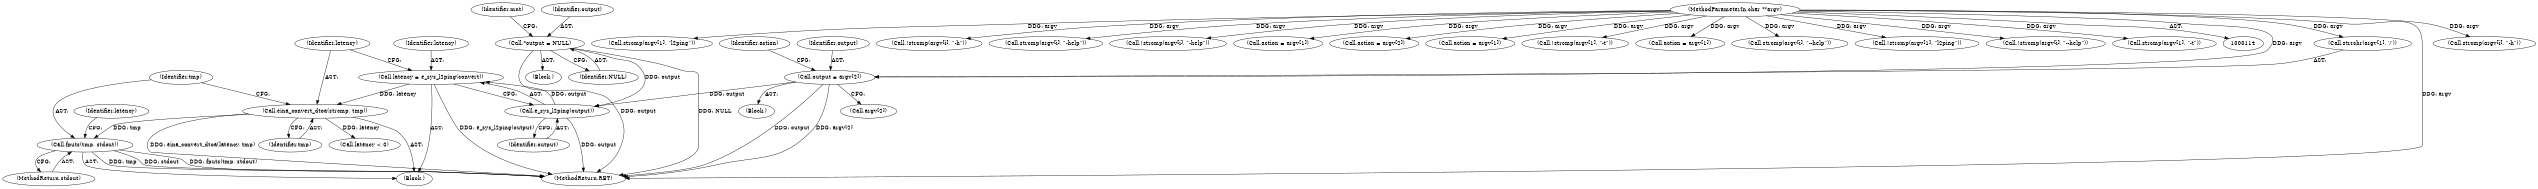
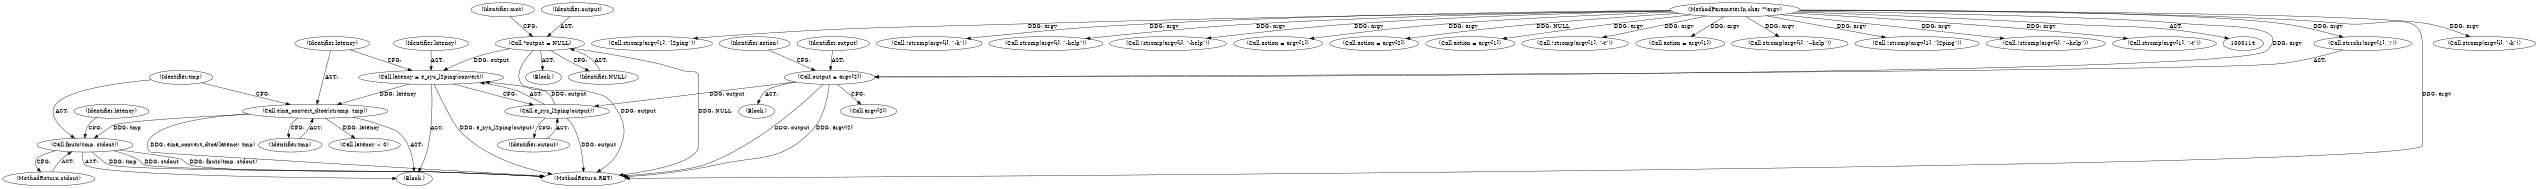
  digraph {
    n1 [label="(Call,fputs(tmp, stdout))"]
    n2 [label="(Block,)"]
    n3 [label="(MethodReturn,RET)"]
    n4 [label="(MethodReturn,stdout)"]
    n5 [label="(Call,eina_convert_dtoa(strcmp, tmp))"]
    n6 [label="(Identifier,tmp)"]
    n7 [label="(Call,latency < 0)"]
    n8 [label="(Call,latency = e_sys_l2ping(convert))"]
    n9 [label="(Call,e_sys_l2ping(output))"]
    n10 [label="(Identifier,output)"]
    n11 [label="(Call,output = argv[2])"]
    n12 [label="(Call,argv[2])"]
    n13 [label="(Block,)"]
    n14 [label="(MethodParameterIn,char **argv)"]
    n15 [label="(Call,strrchr(argv[1], '/'))"]
    n16 [label="(Call,strcmp(argv[i], \"-h\"))"]
    n17 [label="(Call,strcmp(argv[1], \"l2ping\"))"]
    n18 [label="(Call,!strcmp(argv[i], \"-h\"))"]
    n19 [label="(Call,strcmp(argv[i], \"-help\"))"]
    n20 [label="(Call,!strcmp(argv[i], \"-help\"))"]
    n21 [label="(Call,action = argv[1])"]
    n22 [label="(Call,action = argv[2])"]
    n23 [label="(Call,action = argv[1])"]
    n24 [label="(Call,!strcmp(argv[1], \"-t\"))"]
    n25 [label="(Call,action = argv[1])"]
    n26 [label="(Call,strcmp(argv[i], \"--help\"))"]
    n27 [label="(Call,!strcmp(argv[1], \"l2ping\"))"]
    n28 [label="(Call,!strcmp(argv[i], \"--help\"))"]
    n29 [label="(Call,strcmp(argv[1], \"-t\"))"]
    1000114
    n31 [label="(Call,*output = NULL)"]
    n32 [label="(Block,)"]
    n33 [label="(Identifier,NULL)"]
    n34 [label="(Identifier,tmp)"]
    n35 [label="(Identifier,latency)"]
    n36 [label="(Identifier,mnt)"]
    n37 [label="(Identifier,latency)"]
    n38 [label="(Identifier,output)"]
    n39 [label="(Identifier,action)"]
    n40 [label="(Identifier,output)"]
    n41 [label="(Identifier,latency)"]
    n1 -> n2 [label="AST: "]
    n1 -> n3 [label="DDG: fputs(tmp, stdout)"]
    n1 -> n3 [label="DDG: tmp"]
    n1 -> n3 [label="DDG: stdout"]
    n1 -> n4 [label="CFG: "]
    n4 -> n1 [label="AST: "]
    n5 -> n1 [label="DDG: tmp"]
    n5 -> n2 [label="AST: "]
    n5 -> n3 [label="DDG: eina_convert_dtoa(latency, tmp)"]
    n5 -> n6 [label="CFG: "]
    n5 -> n7 [label="DDG: latency"]
    n6 -> n5 [label="AST: "]
    n8 -> n2 [label="AST: "]
    n8 -> n3 [label="DDG: e_sys_l2ping(output)"]
    n8 -> n5 [label="DDG: latency"]
    n8 -> n9 [label="CFG: "]
    n9 -> n3 [label="DDG: output"]
    n9 -> n8 [label="AST: "]
    n9 -> n8 [label="DDG: output"]
    n9 -> n10 [label="CFG: "]
    n10 -> n9 [label="AST: "]
    n11 -> n3 [label="DDG: output"]
    n11 -> n3 [label="DDG: argv[2]"]
    n11 -> n9 [label="DDG: output"]
    n11 -> n12 [label="CFG: "]
    n11 -> n13 [label="AST: "]
    n14 -> n3 [label="DDG: argv"]
    n14 -> n11 [label="DDG: argv"]
    n14 -> n15 [label="DDG: argv"]
    n14 -> n16 [label="DDG: argv"]
    n14 -> n17 [label="DDG: argv"]
    n14 -> n18 [label="DDG: argv"]
    n14 -> n19 [label="DDG: argv"]
    n14 -> n20 [label="DDG: argv"]
    n14 -> n21 [label="DDG: argv"]
-   n14 -> n22 [label="DDG: argv"]
+   n14 -> n22 [label="DDG: NULL"]
    n14 -> n23 [label="DDG: argv"]
    n14 -> n24 [label="DDG: argv"]
    n14 -> n25 [label="DDG: argv"]
    n14 -> n26 [label="DDG: argv"]
    n14 -> n27 [label="DDG: argv"]
    n14 -> n28 [label="DDG: argv"]
    n14 -> n29 [label="DDG: argv"]
    n14 -> 1000114 [label="AST: "]
    n15 -> n11 [label="AST: "]
    n31 -> n3 [label="DDG: NULL"]
    n31 -> n3 [label="DDG: output"]
-   n31 -> n9 [label="DDG: output"]
+   n31 -> n8 [label="DDG: output"]
    n31 -> n32 [label="AST: "]
    n31 -> n33 [label="CFG: "]
    n33 -> n31 [label="AST: "]
    n34 -> n1 [label="AST: "]
    n34 -> n5 [label="CFG: "]
    n35 -> n5 [label="AST: "]
    n35 -> n8 [label="CFG: "]
    n36 -> n31 [label="CFG: "]
    n37 -> n8 [label="AST: "]
    n38 -> n31 [label="AST: "]
    n39 -> n11 [label="CFG: "]
    n40 -> n11 [label="AST: "]
    n41 -> n1 [label="CFG: "]
  }
